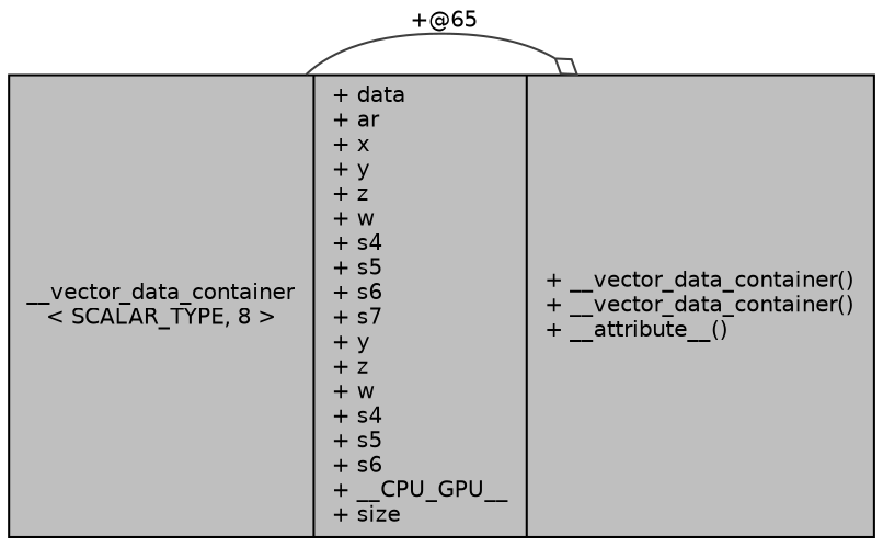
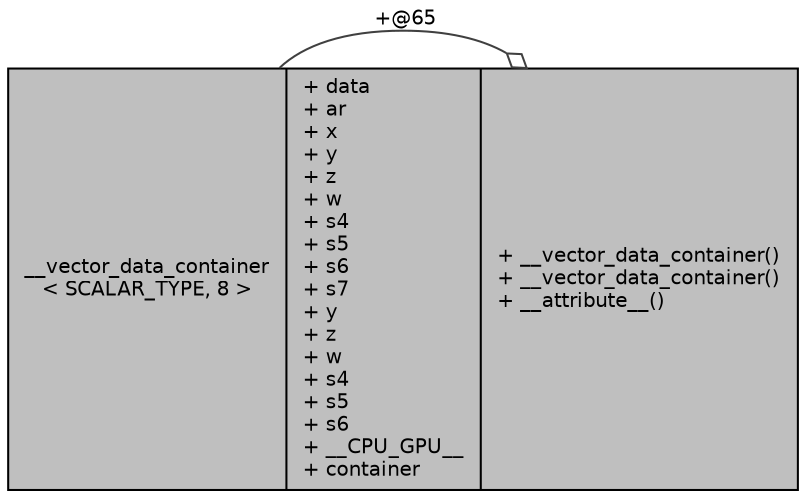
  digraph {
    rankdir=LR
-   n1 [color=black fillcolor=grey75 fontcolor=black fontname=Helvetica fontsize=10 height=0.2 label="{__vector_data_container\l\< SCALAR_TYPE, 8 \>\n|+ data\l+ ar\l+ x\l+ y\l+ z\l+ w\l+ s4\l+ s5\l+ s6\l+ s7\l+ y\l+ z\l+ w\l+ s4\l+ s5\l+ s6\l+ __CPU_GPU__\l+ size\l|+ __vector_data_container()\l+ __vector_data_container()\l+ __attribute__()\l}" shape=record style=filled width=0.4]
+   n1 [color=black fillcolor=grey75 fontcolor=black fontname=Helvetica fontsize=10 height=0.2 label="{__vector_data_container\l\< SCALAR_TYPE, 8 \>\n|+ data\l+ ar\l+ x\l+ y\l+ z\l+ w\l+ s4\l+ s5\l+ s6\l+ s7\l+ y\l+ z\l+ w\l+ s4\l+ s5\l+ s6\l+ __CPU_GPU__\l+ container\l|+ __vector_data_container()\l+ __vector_data_container()\l+ __attribute__()\l}" shape=record style=filled width=0.4]
    n1 -> n1 [arrowhead=odiamond color=grey25 fontname=Helvetica fontsize=10 label=" +@65" labelfontname=Helvetica labelfontsize=10 style=solid]
  }
